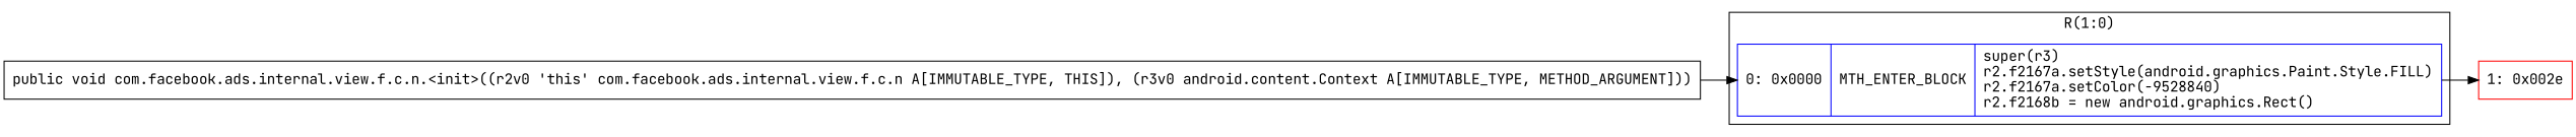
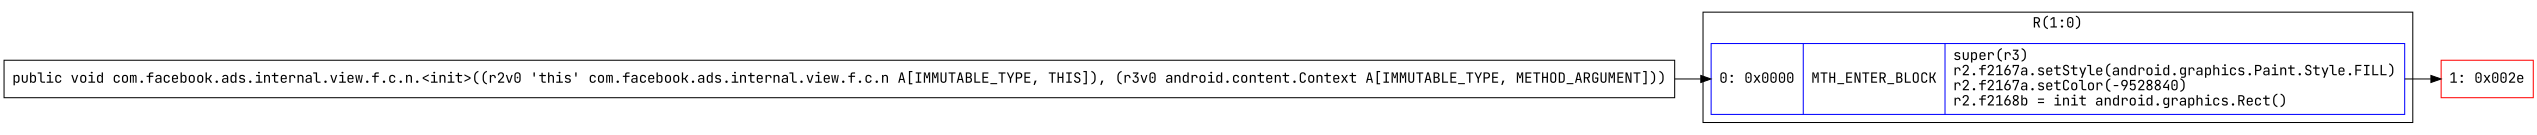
  digraph {
    rankdir=LR
    fontname="JetBrains Mono"
    node [shape=record fontname="JetBrains Mono"]
    edge [fontname="JetBrains Mono"]
-   n1 [color=blue label="{0\:\ 0x0000|MTH_ENTER_BLOCK\l|super(r3)\lr2.f2167a.setStyle(android.graphics.Paint.Style.FILL)\lr2.f2167a.setColor(\-9528840)\lr2.f2168b = new android.graphics.Rect()\l}"]
+   n1 [color=blue label="{0\:\ 0x0000|MTH_ENTER_BLOCK\l|super(r3)\lr2.f2167a.setStyle(android.graphics.Paint.Style.FILL)\lr2.f2167a.setColor(\-9528840)\lr2.f2168b = init android.graphics.Rect()\l}"]
    n2 [color=red label="{1\:\ 0x002e}"]
    n3 [label="{public void com.facebook.ads.internal.view.f.c.n.\<init\>((r2v0 'this' com.facebook.ads.internal.view.f.c.n A[IMMUTABLE_TYPE, THIS]), (r3v0 android.content.Context A[IMMUTABLE_TYPE, METHOD_ARGUMENT])) }"]
    subgraph cluster_1 {
      label="R(1:0)"
      n1
    }
    n1 -> n2
    n3 -> n1
  }
